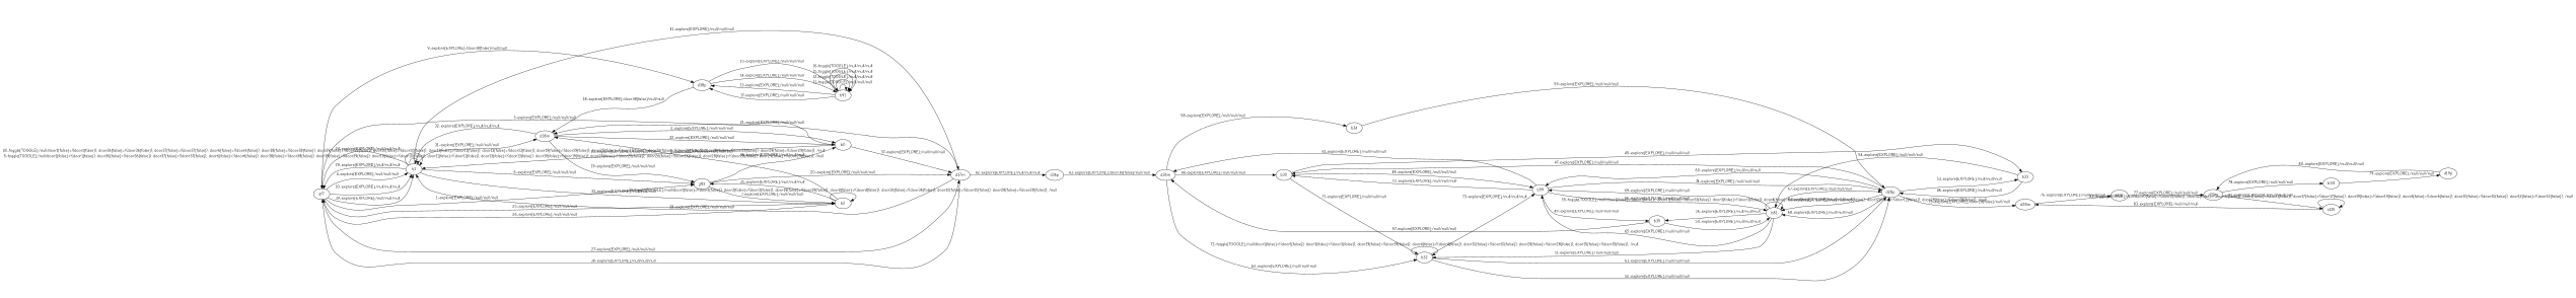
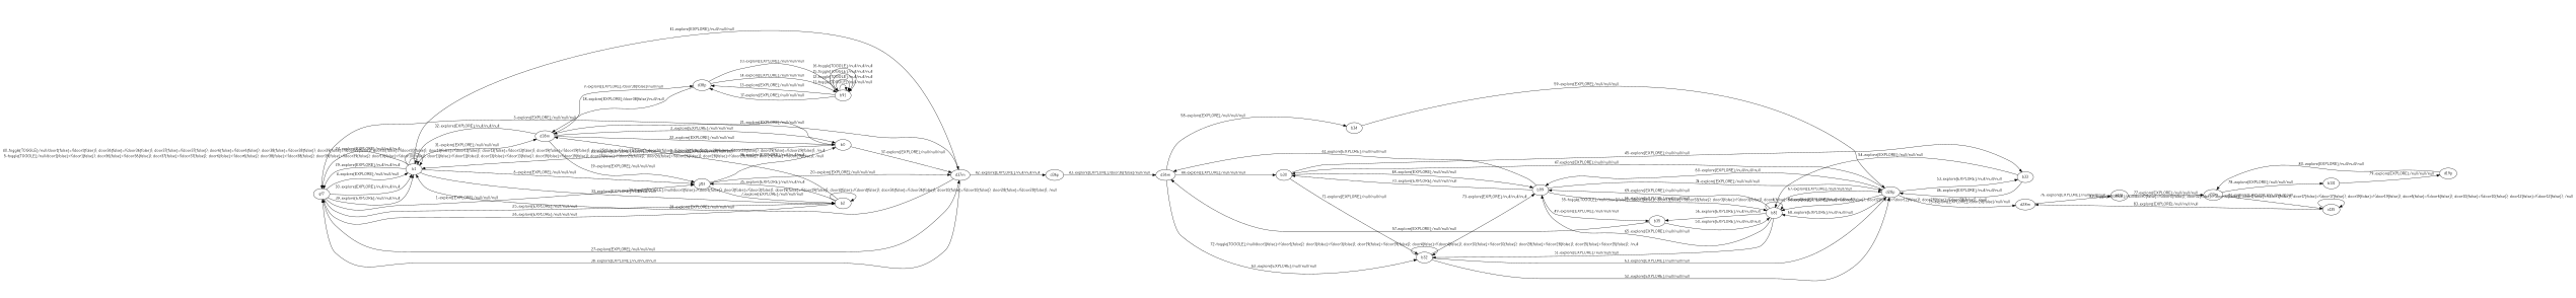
  digraph {
    fontname="Comic Neue"
    rankdir=LR
    node [fontname="Comic Neue"]
    edge [fontname="Comic Neue"]
    gf7
    b1
    b2
    d37m
    gf18
    d38m
    b0
    d38p
    d36p
    b91
    d36m
    b30
    b32
    b34
    b33
    n16 [label=b99]
    d28p
    n18 [label=b81]
    b35
    d28m
    b132
    d33m
    b131
    b135
    d19p
    gf7 -> b1 [label="4-explore[EXPLORE];/null/null/null"]
    gf7 -> b1 [label="30-explore[EXPLORE];/null/null/null"]
    gf7 -> b1 [label="39-explore[EXPLORE];/null/null/null"]
    gf7 -> b2 [label="25-explore[EXPLORE];/null/null/null"]
    gf7 -> d37m [label="27-explore[EXPLORE];/null/null/null"]
    gf7 -> gf18 [label="1-explore[EXPLORE];/null/null/null"]
    b1 -> gf7 [label="24-explore[EXPLORE];/null/null/null"]
    b1 -> gf7 [label="29-explore[EXPLORE];/null/null/null"]
    b1 -> b1 [label="5-toggle[TOGGLE];/null/door1[false]:=!(door1[false]); door36[false]:=!(door36[false]); door37[false]:=!(door37[false]); door6[false]:=!(door6[false]); door38[false]:=!(door38[false]); door39[false]:=!(door39[false]); door10[false]:=!(door10[false]); door11[false]:=!(door11[false]); door13[false]:=!(door13[false]); door19[false]:=!(door19[false]); door25[false]:=!(door25[false]); door26[false]:=!(door26[false]); door28[false]:=!(door28[false]); door29[false]:=!(door29[false]); /null"]
    b1 -> b1 [label="40-toggle[TOGGLE];/null/door1[false]:=!(door1[false]); door36[false]:=!(door36[false]); door37[false]:=!(door37[false]); door6[false]:=!(door6[false]); door38[false]:=!(door38[false]); door39[false]:=!(door39[false]); door10[false]:=!(door10[false]); door11[false]:=!(door11[false]); door13[false]:=!(door13[false]); door19[false]:=!(door19[false]); door25[false]:=!(door25[false]); door26[false]:=!(door26[false]); door28[false]:=!(door28[false]); door29[false]:=!(door29[false]); /null"]
    b1 -> b2 [label="33-explore[EXPLORE];/null/null/null"]
    b1 -> d37m [label="41-explore[EXPLORE];/null/null/null"]
    b1 -> gf18 [label="6-explore[EXPLORE];/null/null/null"]
    b1 -> d38m [label="31-explore[EXPLORE];/null/null/null"]
    b2 -> gf7 [label="26-explore[EXPLORE];/null/null/null"]
    b2 -> b2 [label="34-toggle[TOGGLE];/null/door1[false]:=!(door1[false]); door3[false]:=!(door3[false]); door19[false]:=!(door19[false]); door4[false]:=!(door4[false]); door36[false]:=!(door36[false]); door10[false]:=!(door10[false]); door28[false]:=!(door28[false]); /null"]
    b2 -> gf18 [label="35-explore[EXPLORE];/null/null/null"]
    b2 -> d38m [label="8-explore[EXPLORE];/null/null/null"]
    d37m -> gf7 [label="38-explore[EXPLORE];/null/null/null"]
    d37m -> b1 [label="28-explore[EXPLORE];/null/null/null"]
    d37m -> d38m [label="21-explore[EXPLORE];/null/null/null"]
    d37m -> d36p [label="42-explore[EXPLORE];/null/null/null"]
    gf18 -> b2 [label="7-explore[EXPLORE];/null/null/null"]
    gf18 -> d37m [label="20-explore[EXPLORE];/null/null/null"]
    gf18 -> b0 [label="36-explore[EXPLORE];/null/null/null"]
    d38m -> b1 [label="32-explore[EXPLORE];/null/null/null"]
    d38m -> gf18 [label="19-explore[EXPLORE];/null/null/null"]
    d38m -> b0 [label="2-explore[EXPLORE];/null/null/null"]
    d38m -> b0 [label="22-explore[EXPLORE];/null/null/null"]
-   gf7 -> d38p [label="9-explore[EXPLORE];/door38[false]/null/null"]
+   d38m -> d38p [label="9-explore[EXPLORE];/door38[false]/null/null"]
    b0 -> gf7 [label="3-explore[EXPLORE];/null/null/null"]
    b0 -> b1 [label="23-explore[EXPLORE];/null/null/null"]
    b0 -> d37m [label="37-explore[EXPLORE];/null/null/null"]
    d38p -> d38m [label="18-explore[EXPLORE];/door38[false]/null/null"]
    d38p -> b91 [label="10-explore[EXPLORE];/null/null/null"]
    d38p -> b91 [label="14-explore[EXPLORE];/null/null/null"]
    d36p -> d36m [label="43-explore[EXPLORE];/door36[false]/null/null"]
    b91 -> d38p [label="13-explore[EXPLORE];/null/null/null"]
    b91 -> d38p [label="17-explore[EXPLORE];/null/null/null"]
    b91 -> b91 [label="11-toggle[TOGGLE];/null/null/null"]
    b91 -> b91 [label="12-toggle[TOGGLE];/null/null/null"]
    b91 -> b91 [label="15-toggle[TOGGLE];/null/null/null"]
    b91 -> b91 [label="16-toggle[TOGGLE];/null/null/null"]
    d36m -> b30 [label="44-explore[EXPLORE];/null/null/null"]
    d36m -> b32 [label="62-explore[EXPLORE];/null/null/null"]
    d36m -> b34 [label="58-explore[EXPLORE];/null/null/null"]
    b30 -> b32 [label="71-explore[EXPLORE];/null/null/null"]
    b30 -> b33 [label="45-explore[EXPLORE];/null/null/null"]
    b30 -> n16 [label="48-explore[EXPLORE];/null/null/null"]
    b32 -> b32 [label="72-toggle[TOGGLE];/null/door1[false]:=!(door1[false]); door3[false]:=!(door3[false]); door19[false]:=!(door19[false]); door4[false]:=!(door4[false]); door10[false]:=!(door10[false]); door28[false]:=!(door28[false]); door15[false]:=!(door15[false]); /null"]
    b32 -> n16 [label="73-explore[EXPLORE];/null/null/null"]
    b32 -> d28p [label="52-explore[EXPLORE];/null/null/null"]
    b32 -> d28p [label="63-explore[EXPLORE];/null/null/null"]
    b34 -> d28p [label="59-explore[EXPLORE];/null/null/null"]
    b33 -> d28p [label="46-explore[EXPLORE];/null/null/null"]
    b33 -> n18 [label="54-explore[EXPLORE];/null/null/null"]
    n16 -> d36m [label="61-explore[EXPLORE];/null/null/null"]
    n16 -> b30 [label="70-explore[EXPLORE];/null/null/null"]
    n16 -> d28p [label="74-explore[EXPLORE];/null/null/null"]
    n16 -> n18 [label="66-explore[EXPLORE];/null/null/null"]
    n16 -> b35 [label="49-explore[EXPLORE];/null/null/null"]
    d28p -> b30 [label="47-explore[EXPLORE];/null/null/null"]
    d28p -> b33 [label="53-explore[EXPLORE];/null/null/null"]
    d28p -> n16 [label="60-explore[EXPLORE];/null/null/null"]
    d28p -> n18 [label="64-explore[EXPLORE];/null/null/null"]
    d28p -> n18 [label="68-explore[EXPLORE];/null/null/null"]
    d28p -> d28m [label="75-explore[EXPLORE];/door28[false]/null/null"]
    n18 -> b32 [label="51-explore[EXPLORE];/null/null/null"]
    n18 -> n16 [label="65-explore[EXPLORE];/null/null/null"]
    n18 -> n16 [label="69-explore[EXPLORE];/null/null/null"]
    n18 -> d28p [label="67-explore[EXPLORE];/null/null/null"]
    n18 -> n18 [label="55-toggle[TOGGLE];/null/door1[false]:=!(door1[false]); door33[false]:=!(door33[false]); door3[false]:=!(door3[false]); door4[false]:=!(door4[false]); door6[false]:=!(door6[false]); door12[false]:=!(door12[false]); door28[false]:=!(door28[false]); /null"]
    n18 -> b35 [label="56-explore[EXPLORE];/null/null/null"]
    b35 -> d36m [label="57-explore[EXPLORE];/null/null/null"]
    b35 -> n18 [label="50-explore[EXPLORE];/null/null/null"]
    d28m -> b132 [label="76-explore[EXPLORE];/null/null/null"]
    b132 -> d33m [label="77-explore[EXPLORE];/null/null/null"]
    d33m -> b131 [label="78-explore[EXPLORE];/null/null/null"]
    d33m -> b135 [label="81-explore[EXPLORE];/null/null/null"]
    b131 -> d19p [label="79-explore[EXPLORE];/null/null/null"]
    b135 -> d28m [label="83-explore[EXPLORE];/null/null/null"]
    b135 -> b135 [label="82-toggle[TOGGLE];/null/door0[false]:=!(door0[false]); door32[false]:=!(door32[false]); door1[false]:=!(door1[false]); door17[false]:=!(door17[false]); door19[false]:=!(door19[false]); door6[false]:=!(door6[false]); door10[false]:=!(door10[false]); door12[false]:=!(door12[false]); /null"]
    d19p -> d33m [label="80-explore[EXPLORE];/null/null/null"]
  }
